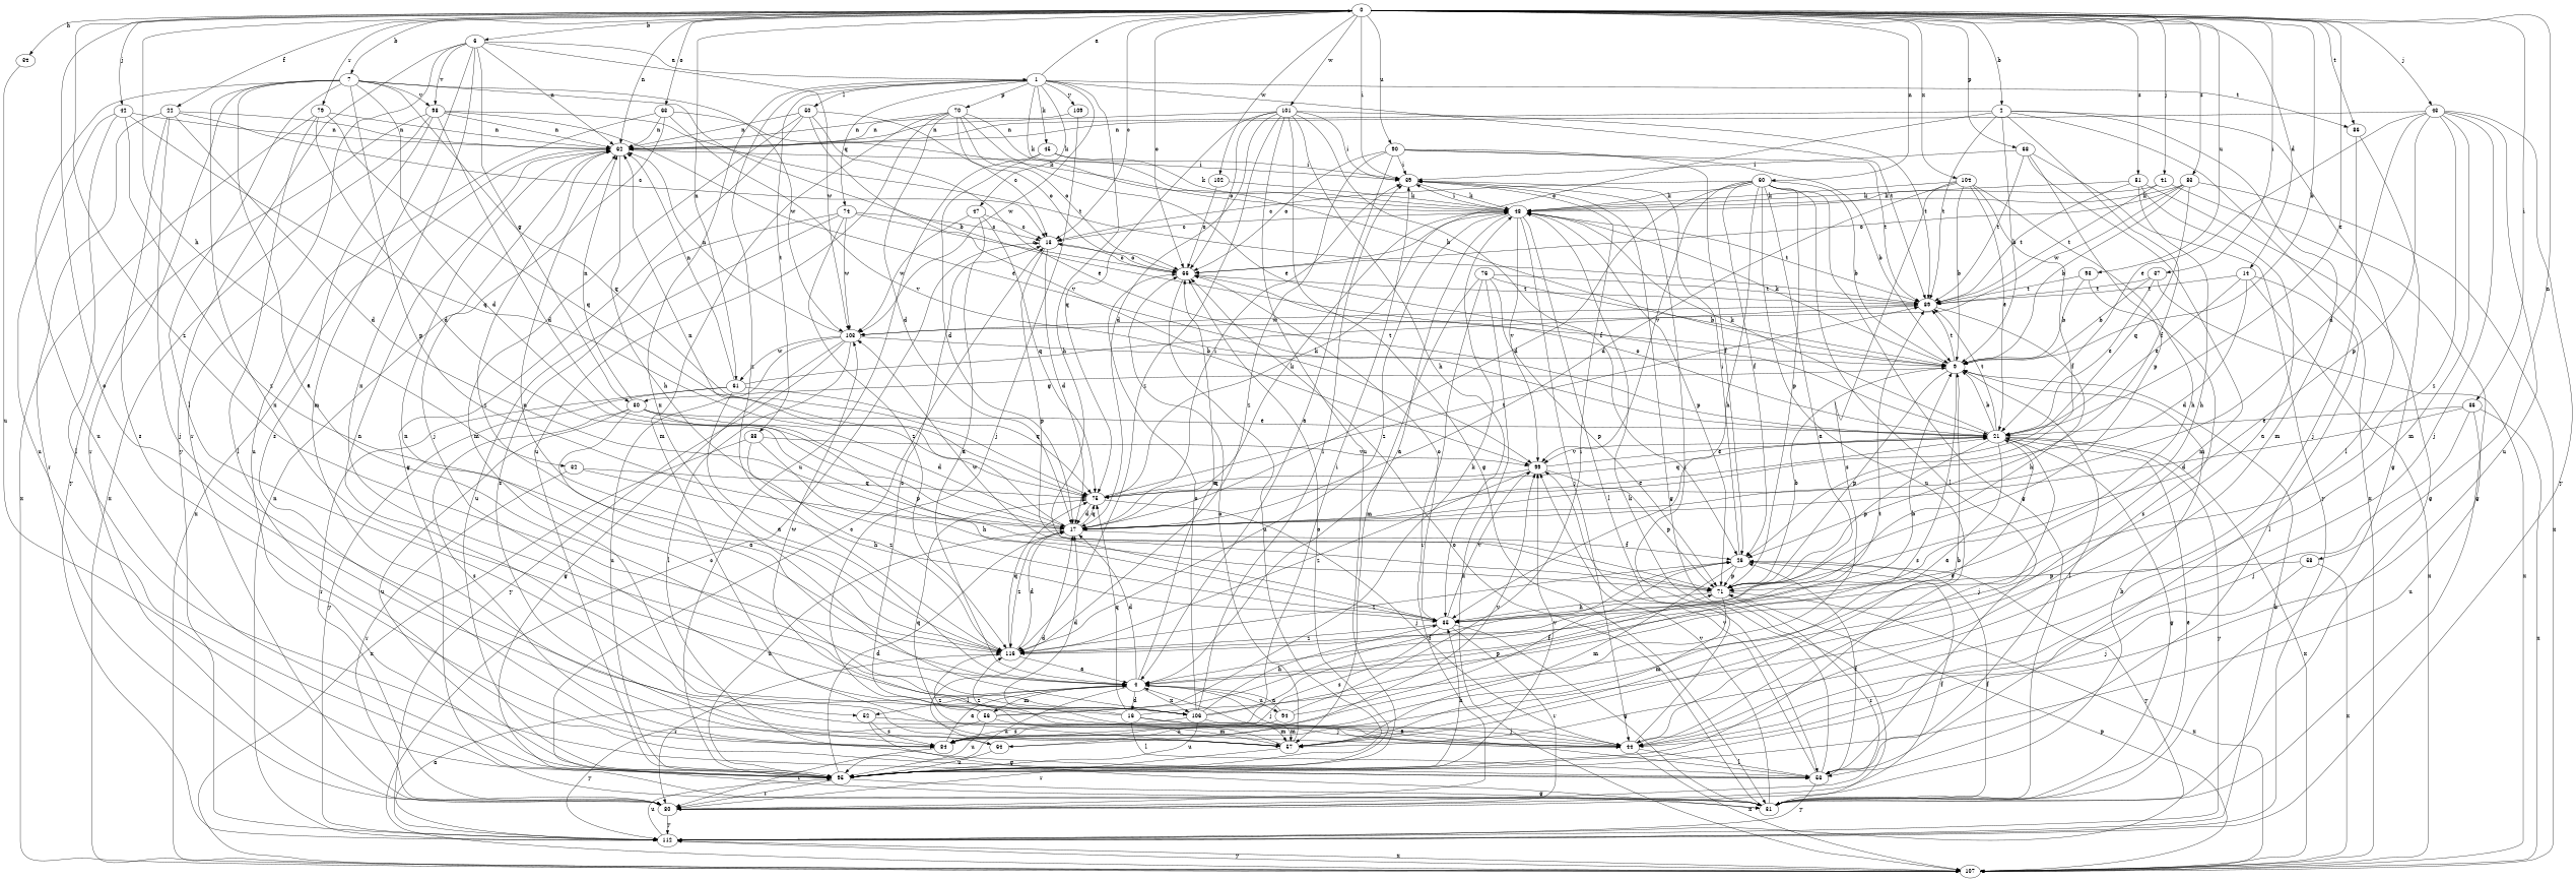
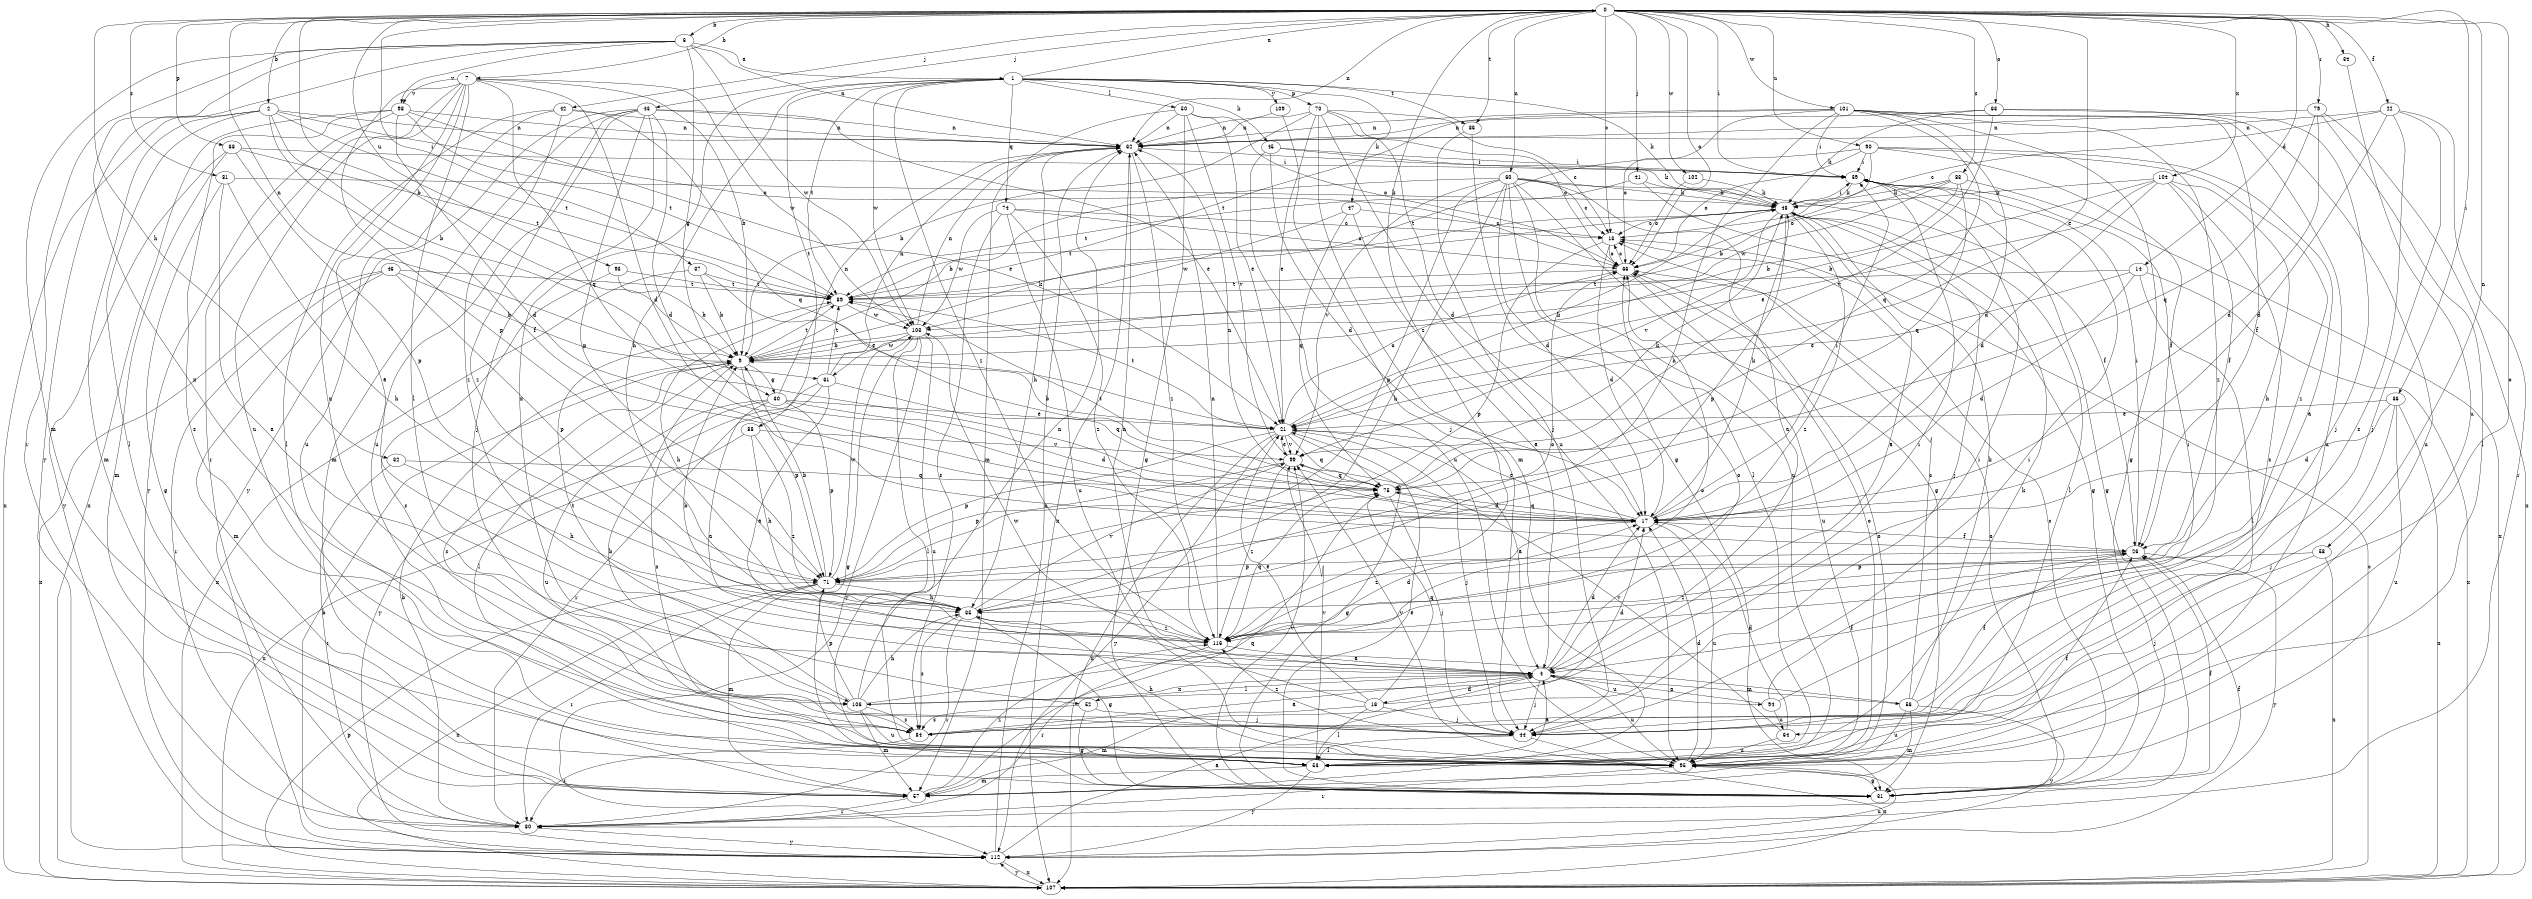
  strict digraph {
    0
    6
    7
    n4 [label=2]
    9
    13
    14
    21
    22
    32
    34
    36
    37
    39
    41
    42
    43
    58
    60
    61
    62
    63
    64
    66
    68
    79
    81
    83
    86
    90
    93
    101
    102
    104
    116
    1
    103
    106
    30
    57
    80
    98
    112
    4
    17
    52
    95
    71
    75
    89
    26
    53
    107
    48
    84
    44
    31
    99
    35
    45
    47
    50
    70
    74
    88
    109
-   46 [label=76]
+   46
    16
    56
    94
    0 -> 6 [label=b]
    0 -> 7 [label=b]
    0 -> n4 [label=b]
    0 -> 9 [label=b]
    0 -> 13 [label=c]
    0 -> 14 [label=d]
    0 -> 21 [label=e]
    0 -> 22 [label=f]
    0 -> 32 [label=h]
    0 -> 34 [label=h]
    0 -> 36 [label=i]
    0 -> 37 [label=i]
    0 -> 39 [label=i]
    0 -> 41 [label=j]
    0 -> 42 [label=j]
    0 -> 43 [label=j]
    0 -> 58 [label=n]
    0 -> 60 [label=n]
    0 -> 61 [label=n]
    0 -> 62 [label=n]
    0 -> 63 [label=o]
    0 -> 64 [label=o]
    0 -> 66 [label=o]
    0 -> 68 [label=p]
    0 -> 79 [label=r]
    0 -> 81 [label=s]
    0 -> 83 [label=s]
    0 -> 86 [label=t]
    0 -> 90 [label=u]
    0 -> 93 [label=u]
    0 -> 101 [label=w]
    0 -> 102 [label=w]
    0 -> 104 [label=x]
    0 -> 116 [label=z]
    6 -> 62 [label=n]
    6 -> 1 [label=a]
    6 -> 103 [label=w]
    6 -> 106 [label=x]
    6 -> 30 [label=g]
    6 -> 57 [label=m]
    6 -> 80 [label=r]
    6 -> 98 [label=v]
    6 -> 112 [label=y]
    7 -> 9 [label=b]
    7 -> 103 [label=w]
    7 -> 106 [label=x]
    7 -> 80 [label=r]
    7 -> 98 [label=v]
    7 -> 4 [label=a]
    7 -> 17 [label=d]
    7 -> 52 [label=l]
    7 -> 95 [label=u]
    7 -> 71 [label=p]
    7 -> 75 [label=q]
    n4 -> 9 [label=b]
    n4 -> 62 [label=n]
    n4 -> 66 [label=o]
    n4 -> 57 [label=m]
    n4 -> 89 [label=t]
    n4 -> 26 [label=f]
    n4 -> 53 [label=l]
    n4 -> 107 [label=x]
    9 -> 30 [label=g]
    9 -> 71 [label=p]
    9 -> 89 [label=t]
    9 -> 53 [label=l]
    9 -> 48 [label=k]
    9 -> 84 [label=s]
    13 -> 66 [label=o]
    13 -> 17 [label=d]
    13 -> 71 [label=p]
    14 -> 21 [label=e]
    14 -> 17 [label=d]
    14 -> 89 [label=t]
    14 -> 53 [label=l]
    14 -> 107 [label=x]
    21 -> 9 [label=b]
    21 -> 66 [label=o]
    21 -> 112 [label=y]
    21 -> 4 [label=a]
    21 -> 71 [label=p]
    21 -> 75 [label=q]
    21 -> 89 [label=t]
    21 -> 107 [label=x]
    21 -> 48 [label=k]
    21 -> 44 [label=j]
    21 -> 31 [label=g]
    21 -> 99 [label=v]
    22 -> 13 [label=c]
    22 -> 62 [label=n]
    22 -> 80 [label=r]
    22 -> 17 [label=d]
    22 -> 84 [label=s]
    22 -> 44 [label=j]
    32 -> 80 [label=r]
    32 -> 75 [label=q]
    32 -> 35 [label=h]
    34 -> 95 [label=u]
    36 -> 21 [label=e]
    36 -> 17 [label=d]
    36 -> 95 [label=u]
    36 -> 107 [label=x]
    36 -> 44 [label=j]
    37 -> 9 [label=b]
    37 -> 21 [label=e]
    37 -> 89 [label=t]
    37 -> 107 [label=x]
    39 -> 48 [label=k]
    39 -> 31 [label=g]
    41 -> 89 [label=t]
    41 -> 48 [label=k]
    41 -> 31 [label=g]
    42 -> 62 [label=n]
    42 -> 116 [label=z]
    42 -> 95 [label=u]
    42 -> 75 [label=q]
    42 -> 53 [label=l]
    43 -> 21 [label=e]
    43 -> 62 [label=n]
    43 -> 116 [label=z]
    43 -> 57 [label=m]
    43 -> 112 [label=y]
    43 -> 17 [label=d]
    43 -> 95 [label=u]
    43 -> 71 [label=p]
    43 -> 44 [label=j]
    58 -> 71 [label=p]
    58 -> 107 [label=x]
    58 -> 44 [label=j]
    60 -> 9 [label=b]
    60 -> 13 [label=c]
    60 -> 4 [label=a]
    60 -> 17 [label=d]
    60 -> 95 [label=u]
    60 -> 71 [label=p]
    60 -> 26 [label=f]
    60 -> 53 [label=l]
    60 -> 48 [label=k]
    60 -> 31 [label=g]
    60 -> 99 [label=v]
    60 -> 35 [label=h]
    61 -> 62 [label=n]
    61 -> 80 [label=r]
    61 -> 112 [label=y]
    61 -> 4 [label=a]
    61 -> 75 [label=q]
    61 -> 89 [label=t]
    62 -> 39 [label=i]
    62 -> 116 [label=z]
    62 -> 107 [label=x]
    62 -> 35 [label=h]
    63 -> 62 [label=n]
    63 -> 95 [label=u]
    63 -> 48 [label=k]
    63 -> 44 [label=j]
    63 -> 99 [label=v]
    64 -> 17 [label=d]
    64 -> 95 [label=u]
    64 -> 99 [label=v]
    66 -> 13 [label=c]
    66 -> 95 [label=u]
    66 -> 89 [label=t]
    68 -> 39 [label=i]
    68 -> 57 [label=m]
    68 -> 112 [label=y]
    68 -> 71 [label=p]
    68 -> 89 [label=t]
    79 -> 62 [label=n]
    79 -> 17 [label=d]
    79 -> 75 [label=q]
    79 -> 53 [label=l]
    79 -> 107 [label=x]
    81 -> 4 [label=a]
-   81 -> 89 [label=t]
    81 -> 48 [label=k]
    81 -> 31 [label=g]
    81 -> 35 [label=h]
    83 -> 9 [label=b]
    83 -> 66 [label=o]
    83 -> 103 [label=w]
    83 -> 75 [label=q]
    83 -> 107 [label=x]
    83 -> 48 [label=k]
    86 -> 44 [label=j]
    86 -> 31 [label=g]
    90 -> 9 [label=b]
    90 -> 39 [label=i]
    90 -> 66 [label=o]
    90 -> 116 [label=z]
    90 -> 4 [label=a]
    90 -> 89 [label=t]
    90 -> 26 [label=f]
    93 -> 9 [label=b]
    93 -> 89 [label=t]
    93 -> 84 [label=s]
    101 -> 39 [label=i]
    101 -> 62 [label=n]
    101 -> 66 [label=o]
    101 -> 116 [label=z]
    101 -> 17 [label=d]
    101 -> 95 [label=u]
    101 -> 75 [label=q]
    101 -> 89 [label=t]
    101 -> 26 [label=f]
    101 -> 31 [label=g]
    101 -> 35 [label=h]
    102 -> 66 [label=o]
    102 -> 48 [label=k]
    104 -> 9 [label=b]
    104 -> 21 [label=e]
    104 -> 17 [label=d]
    104 -> 26 [label=f]
    104 -> 48 [label=k]
    104 -> 84 [label=s]
    104 -> 35 [label=h]
    116 -> 9 [label=b]
    116 -> 62 [label=n]
    116 -> 80 [label=r]
    116 -> 4 [label=a]
    116 -> 17 [label=d]
    116 -> 75 [label=q]
    1 -> 0 [label=a]
    1 -> 86 [label=t]
    1 -> 116 [label=z]
    1 -> 103 [label=w]
    1 -> 106 [label=x]
    1 -> 89 [label=t]
    1 -> 48 [label=k]
    1 -> 35 [label=h]
    1 -> 45 [label=k]
    1 -> 47 [label=k]
    1 -> 50 [label=l]
    1 -> 70 [label=p]
    1 -> 74 [label=q]
    1 -> 88 [label=t]
    1 -> 109 [label=y]
    103 -> 9 [label=b]
    103 -> 61 [label=w]
    103 -> 62 [label=n]
    103 -> 112 [label=y]
    103 -> 95 [label=u]
    103 -> 53 [label=l]
    103 -> 31 [label=g]
    106 -> 39 [label=i]
    106 -> 62 [label=n]
    106 -> 66 [label=o]
    106 -> 57 [label=m]
    106 -> 95 [label=u]
    106 -> 71 [label=p]
    106 -> 89 [label=t]
    106 -> 84 [label=s]
    106 -> 35 [label=h]
    30 -> 21 [label=e]
    30 -> 62 [label=n]
    30 -> 4 [label=a]
    30 -> 17 [label=d]
    30 -> 95 [label=u]
    30 -> 71 [label=p]
    30 -> 84 [label=s]
    57 -> 66 [label=o]
    57 -> 116 [label=z]
    57 -> 80 [label=r]
    57 -> 75 [label=q]
    80 -> 9 [label=b]
    80 -> 112 [label=y]
    80 -> 26 [label=f]
    98 -> 21 [label=e]
    98 -> 62 [label=n]
    98 -> 112 [label=y]
    98 -> 17 [label=d]
    98 -> 89 [label=t]
    98 -> 107 [label=x]
    98 -> 84 [label=s]
    112 -> 9 [label=b]
    112 -> 62 [label=n]
    112 -> 4 [label=a]
    112 -> 95 [label=u]
    112 -> 107 [label=x]
    4 -> 66 [label=o]
    4 -> 106 [label=x]
    4 -> 17 [label=d]
    4 -> 52 [label=l]
    4 -> 95 [label=u]
    4 -> 44 [label=j]
    4 -> 16 [label=d]
    4 -> 56 [label=m]
    4 -> 94 [label=u]
    17 -> 21 [label=e]
    17 -> 39 [label=i]
    17 -> 62 [label=n]
    17 -> 116 [label=z]
    17 -> 95 [label=u]
    17 -> 75 [label=q]
    17 -> 26 [label=f]
    17 -> 48 [label=k]
    52 -> 84 [label=s]
    52 -> 44 [label=j]
    52 -> 31 [label=g]
    95 -> 66 [label=o]
    95 -> 80 [label=r]
    95 -> 17 [label=d]
    95 -> 31 [label=g]
    95 -> 99 [label=v]
    95 -> 35 [label=h]
    71 -> 9 [label=b]
    71 -> 103 [label=w]
    71 -> 57 [label=m]
    71 -> 80 [label=r]
    71 -> 107 [label=x]
    71 -> 35 [label=h]
    75 -> 17 [label=d]
    75 -> 89 [label=t]
    75 -> 48 [label=k]
    75 -> 44 [label=j]
    89 -> 103 [label=w]
    89 -> 35 [label=h]
    26 -> 39 [label=i]
    26 -> 116 [label=z]
-   26 -> 57 [label=m]
+   53 -> 57 [label=m]
    26 -> 112 [label=y]
    26 -> 71 [label=p]
    53 -> 112 [label=y]
    53 -> 4 [label=a]
    53 -> 26 [label=f]
    53 -> 48 [label=k]
    53 -> 99 [label=v]
    107 -> 13 [label=c]
    107 -> 112 [label=y]
    107 -> 71 [label=p]
    48 -> 13 [label=c]
    48 -> 39 [label=i]
    48 -> 116 [label=z]
    48 -> 4 [label=a]
    48 -> 71 [label=p]
    48 -> 89 [label=t]
    48 -> 53 [label=l]
    48 -> 44 [label=j]
    48 -> 99 [label=v]
    84 -> 39 [label=i]
    84 -> 80 [label=r]
    84 -> 4 [label=a]
    44 -> 9 [label=b]
    44 -> 39 [label=i]
    44 -> 116 [label=z]
    44 -> 53 [label=l]
    44 -> 107 [label=x]
    31 -> 13 [label=c]
    31 -> 21 [label=e]
    31 -> 66 [label=o]
    31 -> 26 [label=f]
    31 -> 99 [label=v]
    99 -> 21 [label=e]
    99 -> 116 [label=z]
    99 -> 71 [label=p]
    99 -> 75 [label=q]
    35 -> 66 [label=o]
    35 -> 116 [label=z]
    35 -> 80 [label=r]
    35 -> 84 [label=s]
    35 -> 31 [label=g]
    35 -> 99 [label=v]
    45 -> 39 [label=i]
    45 -> 17 [label=d]
    45 -> 95 [label=u]
    45 -> 48 [label=k]
    47 -> 13 [label=c]
    47 -> 103 [label=w]
    47 -> 4 [label=a]
    47 -> 75 [label=q]
    50 -> 21 [label=e]
    50 -> 62 [label=n]
    50 -> 66 [label=o]
    50 -> 57 [label=m]
    50 -> 31 [label=g]
    50 -> 99 [label=v]
    70 -> 9 [label=b]
    70 -> 13 [label=c]
    70 -> 21 [label=e]
    70 -> 62 [label=n]
    70 -> 66 [label=o]
    70 -> 57 [label=m]
    70 -> 17 [label=d]
    70 -> 95 [label=u]
    74 -> 13 [label=c]
    74 -> 66 [label=o]
    74 -> 116 [label=z]
    74 -> 103 [label=w]
    74 -> 95 [label=u]
    74 -> 84 [label=s]
    88 -> 116 [label=z]
    88 -> 107 [label=x]
    88 -> 99 [label=v]
    88 -> 35 [label=h]
    109 -> 62 [label=n]
    109 -> 44 [label=j]
    46 -> 9 [label=b]
    46 -> 57 [label=m]
    46 -> 80 [label=r]
    46 -> 71 [label=p]
    46 -> 89 [label=t]
    46 -> 107 [label=x]
    16 -> 21 [label=e]
    16 -> 103 [label=w]
    16 -> 57 [label=m]
    16 -> 17 [label=d]
    16 -> 75 [label=q]
    16 -> 53 [label=l]
    16 -> 44 [label=j]
    56 -> 13 [label=c]
    56 -> 62 [label=n]
    56 -> 57 [label=m]
    56 -> 112 [label=y]
    56 -> 95 [label=u]
    56 -> 26 [label=f]
    56 -> 48 [label=k]
    94 -> 39 [label=i]
    94 -> 64 [label=u]
    94 -> 4 [label=a]
    94 -> 26 [label=f]
  }
